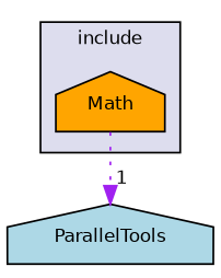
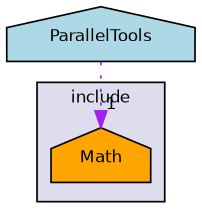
  digraph {
    compound=true
    node [fontname=Helvetica fontsize=10 shape=house style=filled]
    n1 [fillcolor=orange label=Math pencolor=black]
    n2 [label=ParallelTools fillcolor=lightblue]
    subgraph cluster_1 {
      bgcolor="#ddddee"
      fontname=Helvetica
      fontsize=10
      label=include
      pencolor=black
      n1
    }
-   n1 -> n2 [headlabel=1 labeldistance=1.5 labelfontname=Helvetica labelfontsize=10 color=purple style=dotted]
+   n2 -> n1 [headlabel=1 labeldistance=1.5 labelfontname=Helvetica labelfontsize=10 color=purple style=dotted]
  }
